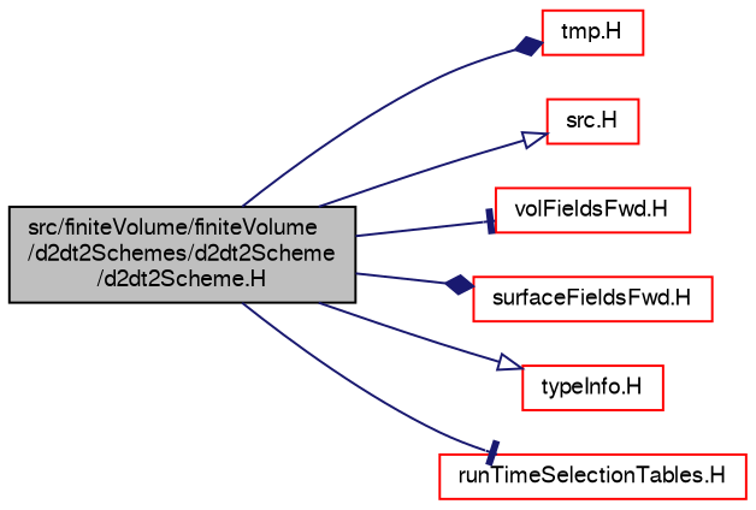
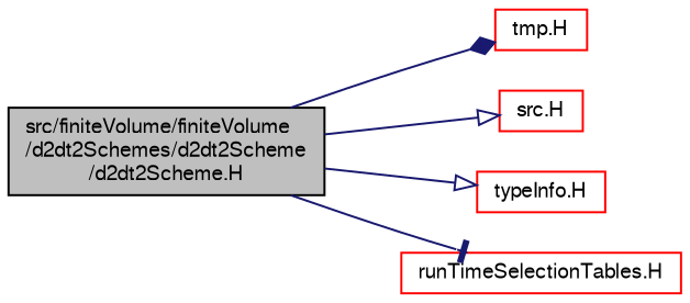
  digraph {
    rankdir=LR
    node [color=red fontname=FreeSans fontsize=10 shape=record]
    edge [arrowhead=diamond color=midnightblue fontname=FreeSans fontsize=10 labelfontname=FreeSans labelfontsize=10 style=solid]
    n1 [color=black fillcolor=grey75 fontcolor=black height=0.2 label="src/finiteVolume/finiteVolume\l/d2dt2Schemes/d2dt2Scheme\l/d2dt2Scheme.H" style=filled width=0.4]
    n2 [height=0.2 label="tmp.H" width=0.4]
    n3 [height=0.2 label="src.H" width=0.4]
-   n4 [height=0.2 label="volFieldsFwd.H" width=0.4]
-   n5 [height=0.2 label="surfaceFieldsFwd.H" width=0.4]
    n6 [height=0.2 label="typeInfo.H" width=0.4]
    n7 [height=0.2 label="runTimeSelectionTables.H" width=0.4]
    n1 -> n2
    n1 -> n3 [arrowhead=onormal]
-   n1 -> n4 [arrowhead=tee]
-   n1 -> n5
    n1 -> n6 [arrowhead=onormal]
    n1 -> n7 [arrowhead=tee]
  }
